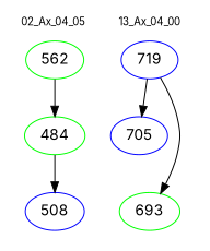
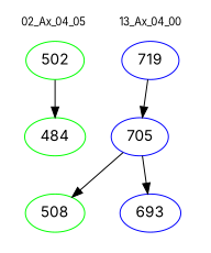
  digraph {
    fontname=Inter
    node [color=green fontname=Inter]
    edge [color=black fontname=Inter]
-   n1 [label=562]
+   n1 [label=502]
    n2 [label=484]
-   n3 [color=blue label=508]
+   n3 [label=508]
    n4 [color=blue label=719]
    n5 [color=blue label=705]
-   n6 [label=693]
+   n6 [color=blue label=693]
    subgraph cluster_1 {
      color=white
      fontsize=10
      label="02_Ax_04_05"
      n1
      n2
      n3
    }
    subgraph cluster_2 {
      color=white
      fontsize=10
      label="13_Ax_04_00"
      n4
      n5
      n6
    }
    n1 -> n2
-   n2 -> n3
+   n5 -> n3
    n4 -> n5
-   n4 -> n6
+   n5 -> n6
  }
